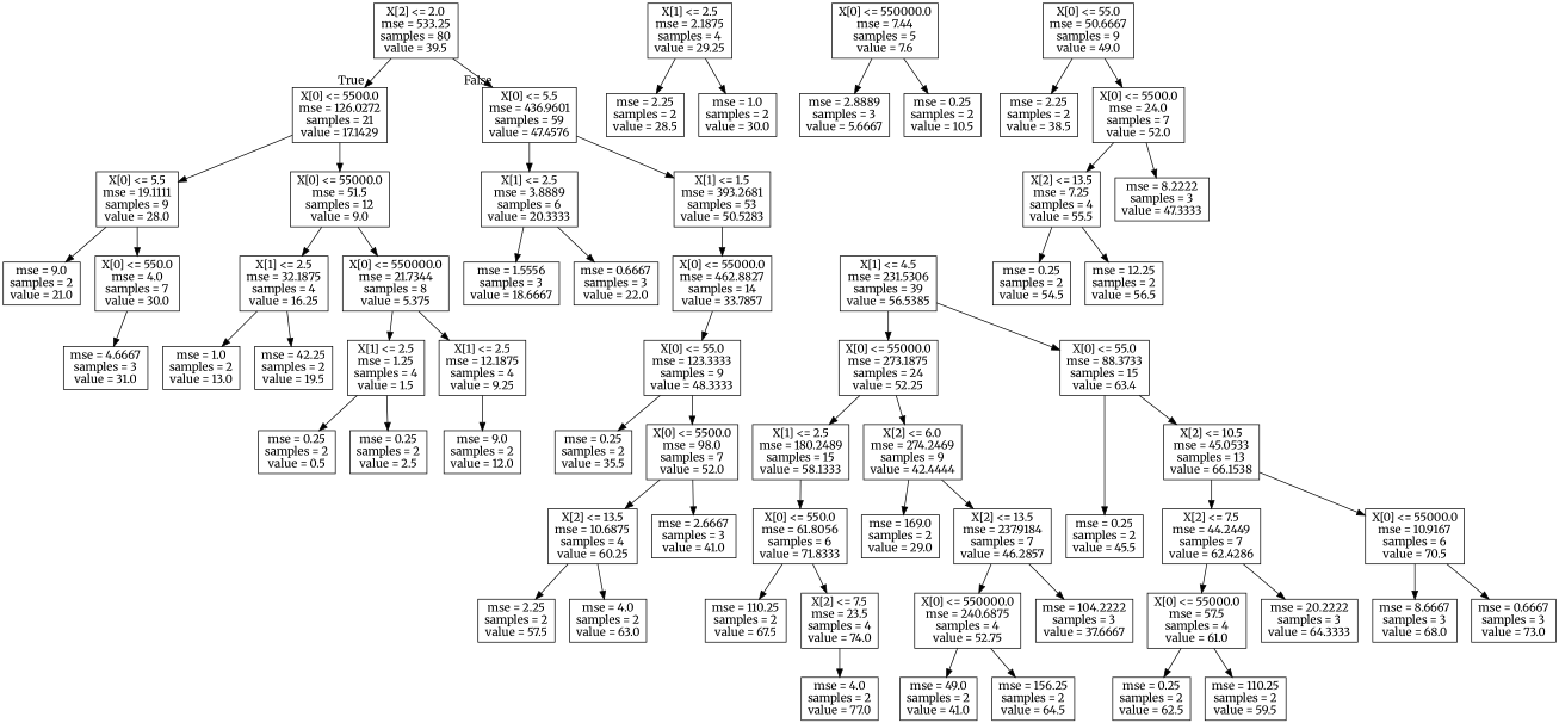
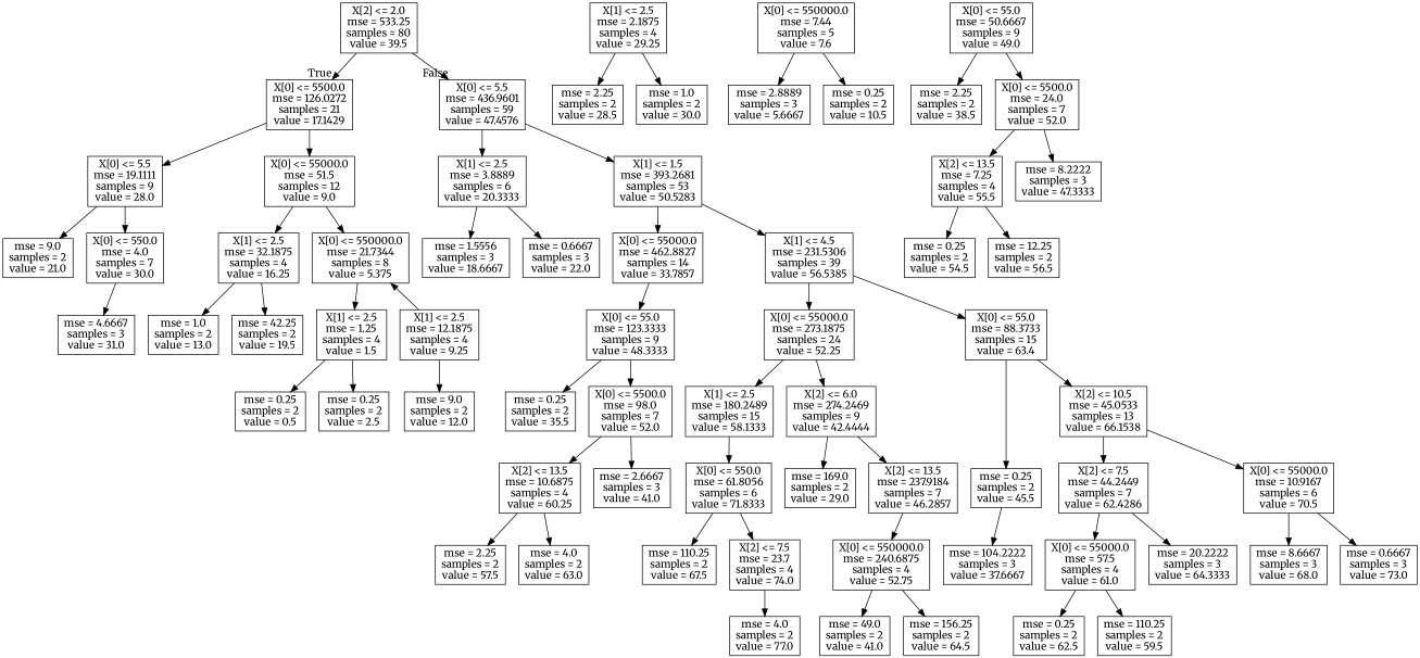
  digraph {
    fontname=Merriweather
    node [fontname=Merriweather shape=box]
    edge [fontname=Merriweather]
    n1 [label="X[2] <= 2.0\nmse = 533.25\nsamples = 80\nvalue = 39.5"]
    n2 [label="X[0] <= 5500.0\nmse = 126.0272\nsamples = 21\nvalue = 17.1429"]
    n3 [label="X[0] <= 5.5\nmse = 436.9601\nsamples = 59\nvalue = 47.4576"]
    n4 [label="X[0] <= 5.5\nmse = 19.1111\nsamples = 9\nvalue = 28.0"]
    n5 [label="X[0] <= 55000.0\nmse = 51.5\nsamples = 12\nvalue = 9.0"]
    n6 [label="X[1] <= 2.5\nmse = 3.8889\nsamples = 6\nvalue = 20.3333"]
    n7 [label="X[1] <= 1.5\nmse = 393.2681\nsamples = 53\nvalue = 50.5283"]
    n8 [label="mse = 9.0\nsamples = 2\nvalue = 21.0"]
    n9 [label="X[0] <= 550.0\nmse = 4.0\nsamples = 7\nvalue = 30.0"]
    n10 [label="X[1] <= 2.5\nmse = 32.1875\nsamples = 4\nvalue = 16.25"]
    n11 [label="X[0] <= 550000.0\nmse = 21.7344\nsamples = 8\nvalue = 5.375"]
    n12 [label="mse = 4.6667\nsamples = 3\nvalue = 31.0"]
    n13 [label="X[1] <= 2.5\nmse = 2.1875\nsamples = 4\nvalue = 29.25"]
    n14 [label="mse = 2.25\nsamples = 2\nvalue = 28.5"]
    n15 [label="mse = 1.0\nsamples = 2\nvalue = 30.0"]
    n16 [label="mse = 1.0\nsamples = 2\nvalue = 13.0"]
    n17 [label="mse = 42.25\nsamples = 2\nvalue = 19.5"]
    n18 [label="X[1] <= 2.5\nmse = 1.25\nsamples = 4\nvalue = 1.5"]
    n19 [label="X[1] <= 2.5\nmse = 12.1875\nsamples = 4\nvalue = 9.25"]
    n20 [label="mse = 0.25\nsamples = 2\nvalue = 0.5"]
    n21 [label="mse = 0.25\nsamples = 2\nvalue = 2.5"]
    n22 [label="mse = 9.0\nsamples = 2\nvalue = 12.0"]
    n23 [label="mse = 1.5556\nsamples = 3\nvalue = 18.6667"]
    n24 [label="mse = 0.6667\nsamples = 3\nvalue = 22.0"]
    n25 [label="X[0] <= 55000.0\nmse = 462.8827\nsamples = 14\nvalue = 33.7857"]
    n26 [label="X[1] <= 4.5\nmse = 231.5306\nsamples = 39\nvalue = 56.5385"]
    n27 [label="X[0] <= 55.0\nmse = 123.3333\nsamples = 9\nvalue = 48.3333"]
    n28 [label="X[0] <= 55000.0\nmse = 273.1875\nsamples = 24\nvalue = 52.25"]
    n29 [label="X[0] <= 55.0\nmse = 88.3733\nsamples = 15\nvalue = 63.4"]
    n30 [label="mse = 0.25\nsamples = 2\nvalue = 35.5"]
    n31 [label="X[0] <= 5500.0\nmse = 98.0\nsamples = 7\nvalue = 52.0"]
    n32 [label="X[0] <= 550000.0\nmse = 7.44\nsamples = 5\nvalue = 7.6"]
    n33 [label="mse = 2.8889\nsamples = 3\nvalue = 5.6667"]
    n34 [label="mse = 0.25\nsamples = 2\nvalue = 10.5"]
    n35 [label="X[2] <= 13.5\nmse = 10.6875\nsamples = 4\nvalue = 60.25"]
    n36 [label="mse = 2.6667\nsamples = 3\nvalue = 41.0"]
    n37 [label="mse = 2.25\nsamples = 2\nvalue = 57.5"]
    n38 [label="mse = 4.0\nsamples = 2\nvalue = 63.0"]
    n39 [label="X[1] <= 2.5\nmse = 180.2489\nsamples = 15\nvalue = 58.1333"]
    n40 [label="X[2] <= 6.0\nmse = 274.2469\nsamples = 9\nvalue = 42.4444"]
    n41 [label="mse = 0.25\nsamples = 2\nvalue = 45.5"]
    n42 [label="X[2] <= 10.5\nmse = 45.0533\nsamples = 13\nvalue = 66.1538"]
    n43 [label="X[0] <= 550.0\nmse = 61.8056\nsamples = 6\nvalue = 71.8333"]
    n44 [label="mse = 169.0\nsamples = 2\nvalue = 29.0"]
    n45 [label="X[2] <= 13.5\nmse = 237.9184\nsamples = 7\nvalue = 46.2857"]
    n46 [label="mse = 110.25\nsamples = 2\nvalue = 67.5"]
-   n47 [label="X[2] <= 7.5\nmse = 23.5\nsamples = 4\nvalue = 74.0"]
+   n47 [label="X[2] <= 7.5\nmse = 23.7\nsamples = 4\nvalue = 74.0"]
    n48 [label="X[0] <= 55.0\nmse = 50.6667\nsamples = 9\nvalue = 49.0"]
    n49 [label="mse = 2.25\nsamples = 2\nvalue = 38.5"]
    n50 [label="X[0] <= 5500.0\nmse = 24.0\nsamples = 7\nvalue = 52.0"]
    n51 [label="mse = 4.0\nsamples = 2\nvalue = 77.0"]
    n52 [label="X[2] <= 13.5\nmse = 7.25\nsamples = 4\nvalue = 55.5"]
    n53 [label="mse = 8.2222\nsamples = 3\nvalue = 47.3333"]
    n54 [label="mse = 0.25\nsamples = 2\nvalue = 54.5"]
    n55 [label="mse = 12.25\nsamples = 2\nvalue = 56.5"]
    n56 [label="X[0] <= 550000.0\nmse = 240.6875\nsamples = 4\nvalue = 52.75"]
    n57 [label="mse = 104.2222\nsamples = 3\nvalue = 37.6667"]
    n58 [label="mse = 49.0\nsamples = 2\nvalue = 41.0"]
    n59 [label="mse = 156.25\nsamples = 2\nvalue = 64.5"]
    n60 [label="X[2] <= 7.5\nmse = 44.2449\nsamples = 7\nvalue = 62.4286"]
    n61 [label="X[0] <= 55000.0\nmse = 10.9167\nsamples = 6\nvalue = 70.5"]
    n62 [label="X[0] <= 55000.0\nmse = 57.5\nsamples = 4\nvalue = 61.0"]
    n63 [label="mse = 20.2222\nsamples = 3\nvalue = 64.3333"]
    n64 [label="mse = 8.6667\nsamples = 3\nvalue = 68.0"]
    n65 [label="mse = 0.6667\nsamples = 3\nvalue = 73.0"]
    n66 [label="mse = 0.25\nsamples = 2\nvalue = 62.5"]
    n67 [label="mse = 110.25\nsamples = 2\nvalue = 59.5"]
    n1 -> n2 [headlabel=True labelangle=45 labeldistance=2.5]
    n1 -> n3 [headlabel=False labelangle=-45 labeldistance=2.5]
    n2 -> n4
    n2 -> n5
    n3 -> n6
    n3 -> n7
    n4 -> n8
    n4 -> n9
    n5 -> n10
    n5 -> n11
    n6 -> n23
    n6 -> n24
    n7 -> n25
+   n7 -> n26
    n9 -> n12
    n10 -> n16
    n10 -> n17
    n11 -> n18
-   n11 -> n19
+   n19 -> n11
    n13 -> n14
    n13 -> n15
    n18 -> n20
    n18 -> n21
    n19 -> n22
    n25 -> n27
    n26 -> n28
    n26 -> n29
    n27 -> n30
    n27 -> n31
    n28 -> n39
    n28 -> n40
    n29 -> n41
    n29 -> n42
    n31 -> n35
    n31 -> n36
    n32 -> n33
    n32 -> n34
    n35 -> n37
    n35 -> n38
    n39 -> n43
    n40 -> n44
    n40 -> n45
    n42 -> n60
    n42 -> n61
    n43 -> n46
    n43 -> n47
    n45 -> n56
-   n45 -> n57
+   n41 -> n57
    n47 -> n51
    n48 -> n49
    n48 -> n50
    n50 -> n52
    n50 -> n53
    n52 -> n54
    n52 -> n55
    n56 -> n58
    n56 -> n59
    n60 -> n62
    n60 -> n63
    n61 -> n64
    n61 -> n65
    n62 -> n66
    n62 -> n67
  }
